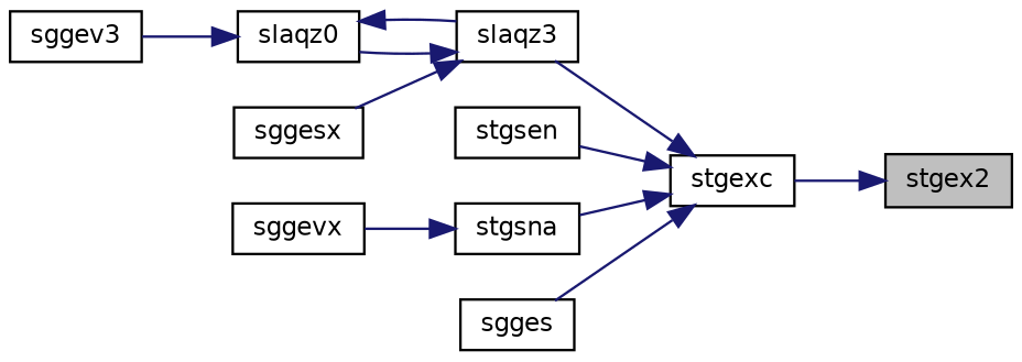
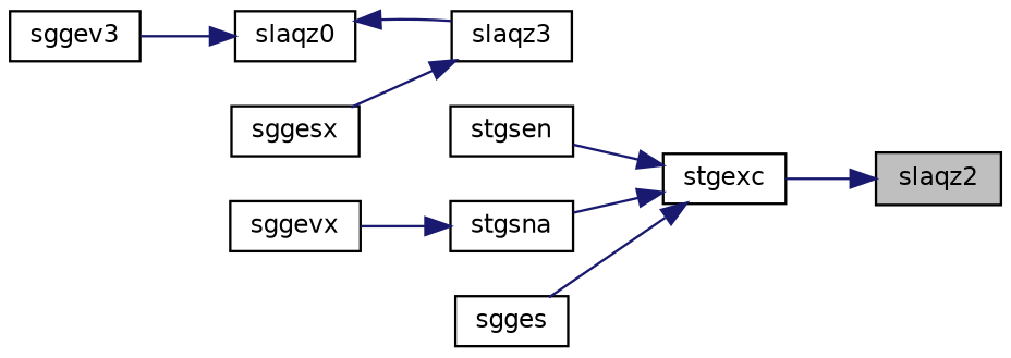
  digraph {
    rankdir=RL
    node [color=black fillcolor=white fontname=Helvetica fontsize=10 shape=record style=filled]
    edge [color=midnightblue dir=back fontname=Helvetica fontsize=10 labelfontname=Helvetica labelfontsize=10 style=solid]
-   n1 [fillcolor=grey75 fontcolor=black height=0.2 label=stgex2 width=0.4]
+   n1 [fillcolor=grey75 fontcolor=black height=0.2 label=slaqz2 width=0.4]
    n2 [height=0.2 label=stgexc width=0.4]
    n3 [height=0.2 label=slaqz3 width=0.4]
    n4 [height=0.2 label=stgsen width=0.4]
    n5 [height=0.2 label=stgsna width=0.4]
    n6 [height=0.2 label=sgges width=0.4]
    n7 [height=0.2 label=slaqz0 width=0.4]
    n8 [height=0.2 label=sggesx width=0.4]
    n9 [height=0.2 label=sggevx width=0.4]
    n10 [height=0.2 label=sggev3 width=0.4]
    n1 -> n2
-   n2 -> n3
    n2 -> n4
    n2 -> n5
    n2 -> n6
-   n3 -> n7
    n3 -> n8
    n5 -> n9
    n7 -> n3
    n7 -> n10
  }
